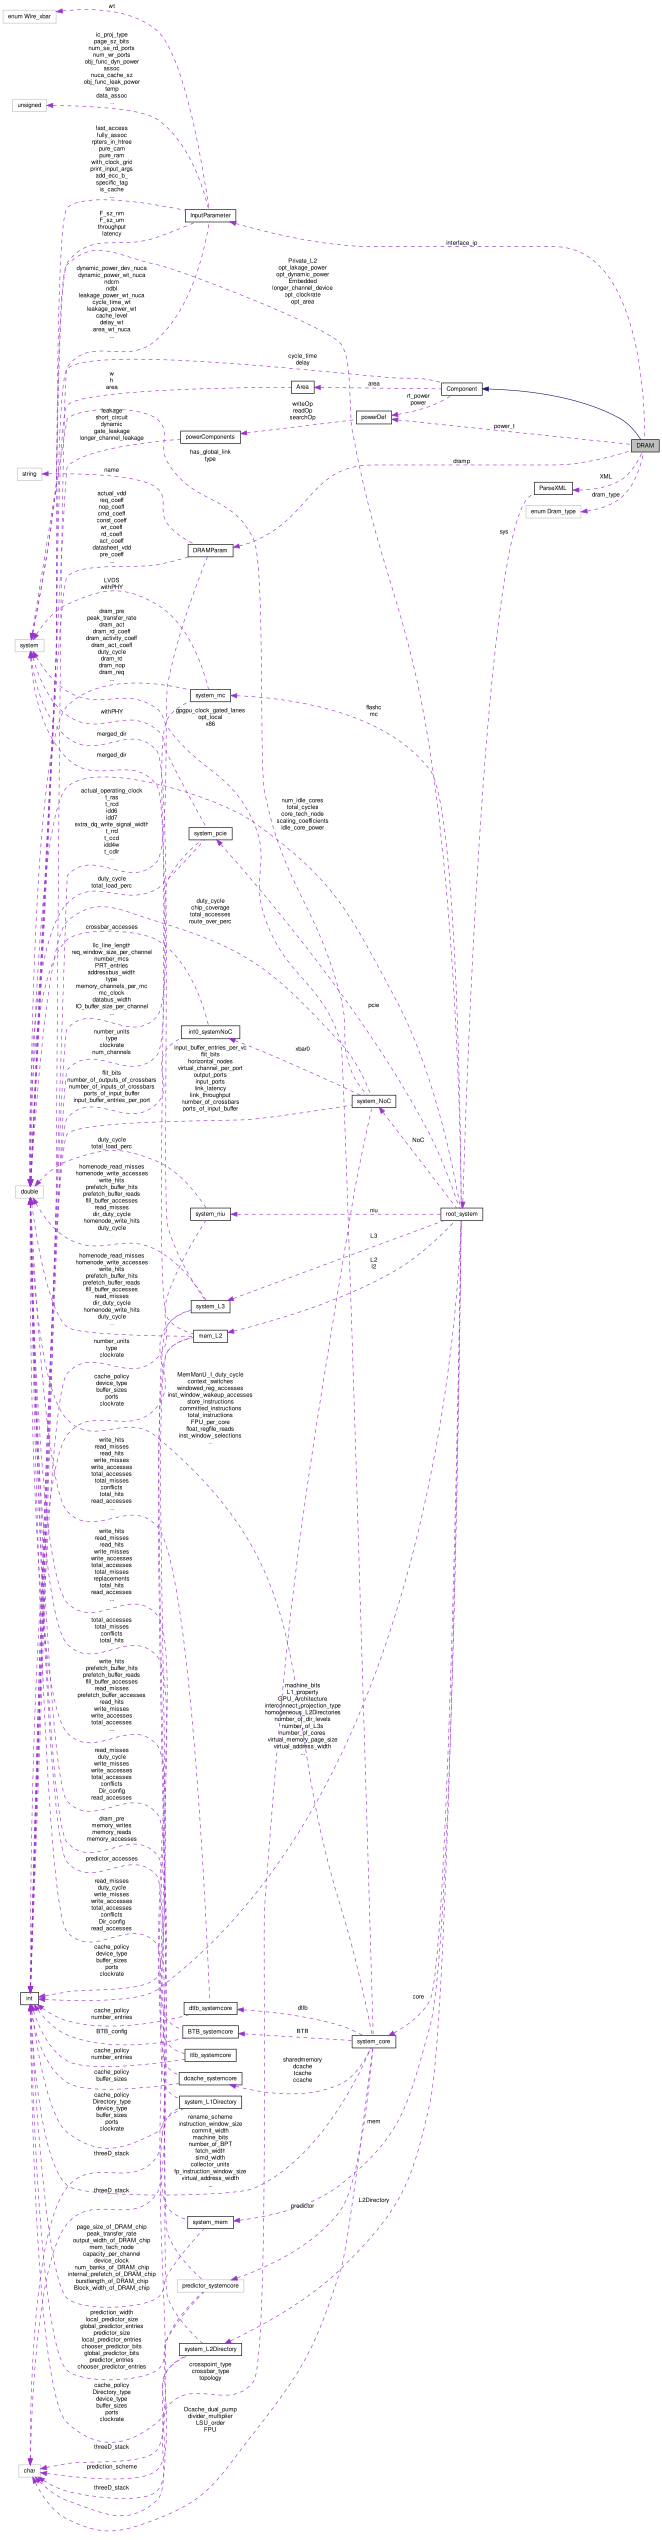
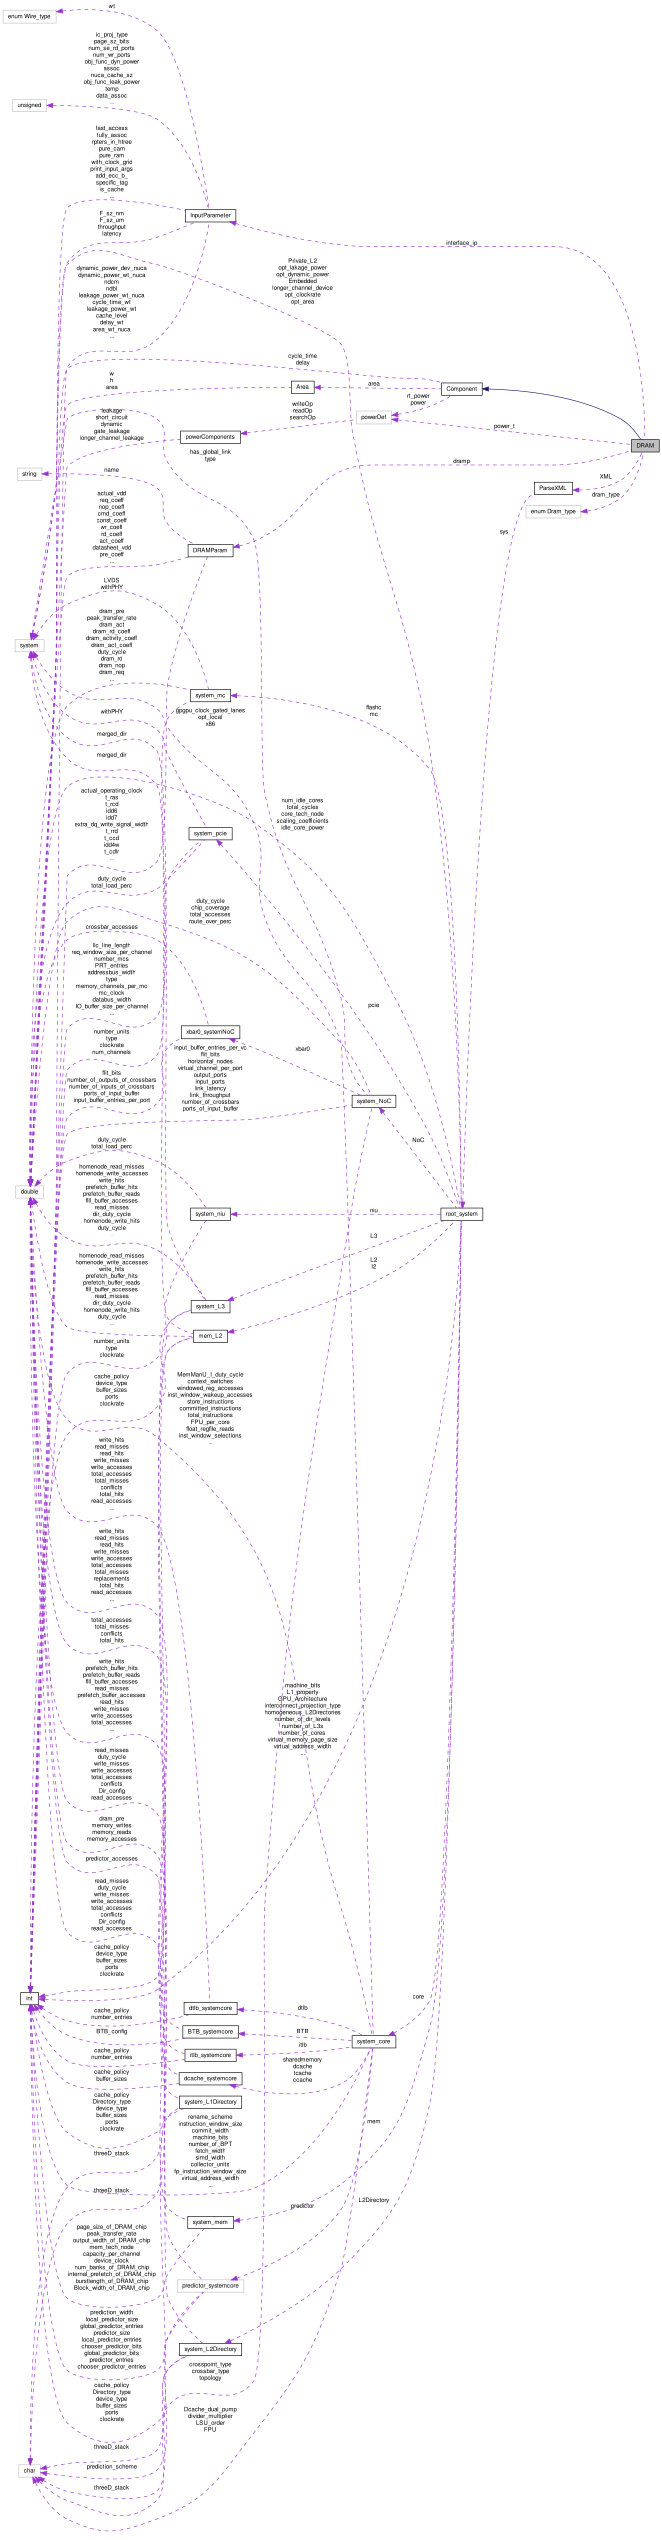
  digraph {
    rankdir=LR
    node [color=black fontname=FreeSans fontsize=10 shape=record]
    edge [color=darkorchid3 dir=back fontname=FreeSans fontsize=10 labelfontname=FreeSans labelfontsize=10 style=dashed]
    n1 [fillcolor=grey75 fontcolor=black height=0.2 label=DRAM style=filled width=0.4]
    n2 [height=0.2 label=Component width=0.4]
    n3 [color=grey75 height=0.2 label=double width=0.4]
    n4 [height=0.2 label=powerComponents width=0.4]
    n5 [height=0.2 label=Area width=0.4]
    n6 [height=0.2 label=DRAMParam width=0.4]
    n7 [height=0.2 label=InputParameter width=0.4]
    n8 [height=0.2 label=root_system width=0.4]
    n9 [height=0.2 label=mem_L2 width=0.4]
    n10 [height=0.2 label=system_L3 width=0.4]
    n11 [height=0.2 label=system_L2Directory width=0.4]
    n12 [height=0.2 label=system_mc width=0.4]
    n13 [height=0.2 label=system_mem width=0.4]
    n14 [height=0.2 label=system_L1Directory width=0.4]
    n15 [height=0.2 label=system_niu width=0.4]
    n16 [height=0.2 label=system_core width=0.4]
    n17 [color=grey75 height=0.2 label=predictor_systemcore width=0.4]
    n18 [height=0.2 label=BTB_systemcore width=0.4]
    n19 [height=0.2 label=itlb_systemcore width=0.4]
    n20 [height=0.2 label=dcache_systemcore width=0.4]
    n21 [height=0.2 label=dtlb_systemcore width=0.4]
    n22 [height=0.2 label=system_NoC width=0.4]
-   n23 [height=0.2 label=int0_systemNoC width=0.4]
+   n23 [height=0.2 label=xbar0_systemNoC width=0.4]
    n24 [height=0.2 label=system_pcie width=0.4]
-   n25 [height=0.2 label=powerDef width=0.4]
+   n25 [color=grey75 height=0.2 label=powerDef width=0.4]
    n26 [height=0.2 label=ParseXML width=0.4]
    n27 [color=grey75 height=0.2 label="enum Dram_type" width=0.4]
    n28 [color=grey75 height=0.2 label=string width=0.4]
    n29 [height=0.2 label=int width=0.4]
    n30 [color=grey75 height=0.2 label=system width=0.4]
-   n31 [color=grey75 height=0.2 label="enum Wire_xbar" width=0.4]
+   n31 [color=grey75 height=0.2 label="enum Wire_type" width=0.4]
    n32 [color=grey75 height=0.2 label=unsigned width=0.4]
    n33 [color=grey75 height=0.2 label=char width=0.4]
    n2 -> n1 [color=midnightblue style=solid]
    n3 -> n2 [label="cycle_time\ndelay"]
    n3 -> n4 [label="leakage\nshort_circuit\ndynamic\ngate_leakage\nlonger_channel_leakage"]
    n3 -> n5 [label="w\nh\narea"]
    n3 -> n6 [label="actual_vdd\nreq_coeff\nnop_coeff\ncmd_coeff\nconst_coeff\nwr_coeff\nrd_coeff\nact_coeff\ndatasheet_vdd\npre_coeff\n..."]
    n3 -> n7 [label="F_sz_nm\nF_sz_um\nthroughput\nlatency"]
    n3 -> n8 [label="num_idle_cores\ntotal_cycles\ncore_tech_node\nscaling_coefficients\nidle_core_power"]
    n3 -> n9 [label="homenode_read_misses\nhomenode_write_accesses\nwrite_hits\nprefetch_buffer_hits\nprefetch_buffer_reads\nfill_buffer_accesses\nread_misses\ndir_duty_cycle\nhomenode_write_hits\nduty_cycle\n..."]
    n3 -> n10 [label="homenode_read_misses\nhomenode_write_accesses\nwrite_hits\nprefetch_buffer_hits\nprefetch_buffer_reads\nfill_buffer_accesses\nread_misses\ndir_duty_cycle\nhomenode_write_hits\nduty_cycle\n..."]
    n3 -> n11 [label="read_misses\nduty_cycle\nwrite_misses\nwrite_accesses\ntotal_accesses\nconflicts\nDir_config\nread_accesses"]
    n3 -> n12 [label="dram_pre\npeak_transfer_rate\ndram_act\ndram_rd_coeff\ndram_activity_coeff\ndram_act_coeff\nduty_cycle\ndram_rd\ndram_nop\ndram_req\n..."]
    n3 -> n13 [label="dram_pre\nmemory_writes\nmemory_reads\nmemory_accesses"]
    n3 -> n14 [label="read_misses\nduty_cycle\nwrite_misses\nwrite_accesses\ntotal_accesses\nconflicts\nDir_config\nread_accesses"]
    n3 -> n15 [label="duty_cycle\ntotal_load_perc"]
    n3 -> n16 [label="MemManU_I_duty_cycle\ncontext_switches\nwindowed_reg_accesses\ninst_window_wakeup_accesses\nstore_instructions\ncommitted_instructions\ntotal_instructions\nFPU_per_core\nfloat_regfile_reads\ninst_window_selections\n..."]
    n3 -> n17 [label=predictor_accesses]
    n3 -> n18 [label="write_hits\nread_misses\nread_hits\nwrite_misses\nwrite_accesses\ntotal_accesses\ntotal_misses\nreplacements\ntotal_hits\nread_accesses\n..."]
    n3 -> n19 [label="total_accesses\ntotal_misses\nconflicts\ntotal_hits"]
    n3 -> n20 [label="write_hits\nprefetch_buffer_hits\nprefetch_buffer_reads\nfill_buffer_accesses\nread_misses\nprefetch_buffer_accesses\nread_hits\nwrite_misses\nwrite_accesses\ntotal_accesses\n..."]
    n3 -> n21 [label="write_hits\nread_misses\nread_hits\nwrite_misses\nwrite_accesses\ntotal_accesses\ntotal_misses\nconflicts\ntotal_hits\nread_accesses\n..."]
    n3 -> n22 [label="duty_cycle\nchip_coverage\ntotal_accesses\nroute_over_perc"]
    n3 -> n23 [label=crossbar_accesses]
    n3 -> n24 [label="duty_cycle\ntotal_load_perc"]
    n4 -> n25 [label="writeOp\nreadOp\nsearchOp"]
    n5 -> n2 [label=area]
    n6 -> n1 [label=dramp]
    n7 -> n1 [label=interface_ip]
    n8 -> n26 [label=sys]
    n9 -> n8 [label="L2\nl2"]
    n10 -> n8 [label=L3]
    n11 -> n8 [label=L2Directory]
    n12 -> n8 [label="flashc\nmc"]
    n13 -> n8 [label=mem]
    n15 -> n8 [label=niu]
    n16 -> n8 [label=core]
    n17 -> n16 [label=predictor]
    n18 -> n16 [label=BTB]
+   n19 -> n16 [label=itlb]
    n20 -> n16 [label="sharedmemory\ndcache\ntcache\nccache"]
    n21 -> n16 [label=dtlb]
    n22 -> n8 [label=NoC]
    n23 -> n22 [label=xbar0]
    n24 -> n8 [label=pcie]
    n25 -> n1 [label=power_t]
    n25 -> n2 [label="rt_power\npower"]
    n26 -> n1 [label=XML]
    n27 -> n1 [label=dram_type]
    n28 -> n6 [label=name]
    n29 -> n6 [label="actual_operating_clock\nt_ras\nt_rcd\nidd6\nidd7\nextra_dq_write_signal_width\nt_rrd\nt_ccd\nidd4w\nt_cdlr\n..."]
    n29 -> n7 [label="dynamic_power_dev_nuca\ndynamic_power_wt_nuca\nndcm\nndbl\nleakage_power_wt_nuca\ncycle_time_wt\nleakage_power_wt\ncache_level\ndelay_wt\narea_wt_nuca\n..."]
    n29 -> n8 [label="machine_bits\nL1_property\nGPU_Architecture\ninterconnect_projection_type\nhomogeneous_L2Directories\nnumber_of_dir_levels\nnumber_of_L3s\nnumber_of_cores\nvirtual_memory_page_size\nvirtual_address_width\n..."]
    n29 -> n9 [label="cache_policy\ndevice_type\nbuffer_sizes\nports\nclockrate"]
    n29 -> n10 [label="cache_policy\ndevice_type\nbuffer_sizes\nports\nclockrate"]
    n29 -> n11 [label="cache_policy\nDirectory_type\ndevice_type\nbuffer_sizes\nports\nclockrate"]
    n29 -> n12 [label="llc_line_length\nreq_window_size_per_channel\nnumber_mcs\nPRT_entries\naddressbus_width\ntype\nmemory_channels_per_mc\nmc_clock\ndatabus_width\nIO_buffer_size_per_channel\n..."]
    n29 -> n13 [label="page_size_of_DRAM_chip\npeak_transfer_rate\noutput_width_of_DRAM_chip\nmem_tech_node\ncapacity_per_channel\ndevice_clock\nnum_banks_of_DRAM_chip\ninternal_prefetch_of_DRAM_chip\nburstlength_of_DRAM_chip\nBlock_width_of_DRAM_chip\n..."]
    n29 -> n14 [label="cache_policy\nDirectory_type\ndevice_type\nbuffer_sizes\nports\nclockrate"]
    n29 -> n15 [label="number_units\ntype\nclockrate"]
    n29 -> n16 [label="rename_scheme\ninstruction_window_size\ncommit_width\nmachine_bits\nnumber_of_BPT\nfetch_width\nsimd_width\ncollector_units\nfp_instruction_window_size\nvirtual_address_width\n..."]
    n29 -> n17 [label="prediction_width\nlocal_predictor_size\nglobal_predictor_entries\npredictor_size\nlocal_predictor_entries\nchooser_predictor_bits\nglobal_predictor_bits\npredictor_entries\nchooser_predictor_entries"]
    n29 -> n18 [label=BTB_config]
    n29 -> n19 [label="cache_policy\nnumber_entries"]
    n29 -> n20 [label="cache_policy\nbuffer_sizes"]
    n29 -> n21 [label="cache_policy\nnumber_entries"]
    n29 -> n22 [label="input_buffer_entries_per_vc\nflit_bits\nhorizontal_nodes\nvirtual_channel_per_port\noutput_ports\ninput_ports\nlink_latency\nlink_throughput\nnumber_of_crossbars\nports_of_input_buffer\n..."]
    n29 -> n23 [label="flit_bits\nnumber_of_outputs_of_crossbars\nnumber_of_inputs_of_crossbars\nports_of_input_buffer\ninput_buffer_entries_per_port"]
    n29 -> n24 [label="number_units\ntype\nclockrate\nnum_channels"]
    n30 -> n7 [label="fast_access\nfully_assoc\nrpters_in_htree\npure_cam\npure_ram\nwith_clock_grid\nprint_input_args\nadd_ecc_b_\nspecific_tag\nis_cache\n..."]
    n30 -> n8 [label="Private_L2\nopt_lakage_power\nopt_dynamic_power\nEmbedded\nlonger_channel_device\nopt_clockrate\nopt_area"]
    n30 -> n9 [label=merged_dir]
    n30 -> n10 [label=merged_dir]
    n30 -> n12 [label="LVDS\nwithPHY"]
    n30 -> n16 [label="gpgpu_clock_gated_lanes\nopt_local\nx86"]
    n30 -> n22 [label="has_global_link\ntype"]
    n30 -> n24 [label=withPHY]
    n31 -> n7 [label=wt]
    n32 -> n7 [label="ic_proj_type\npage_sz_bits\nnum_se_rd_ports\nnum_wr_ports\nobj_func_dyn_power\nassoc\nnuca_cache_sz\nobj_func_leak_power\ntemp\ndata_assoc\n..."]
    n33 -> n9 [label=threeD_stack]
    n33 -> n10 [label=threeD_stack]
    n33 -> n11 [label=threeD_stack]
    n33 -> n14 [label=threeD_stack]
    n33 -> n16 [label="Dcache_dual_pump\ndivider_multiplier\nLSU_order\nFPU"]
    n33 -> n17 [label=prediction_scheme]
    n33 -> n22 [label="crosspoint_type\ncrossbar_type\ntopology"]
  }
